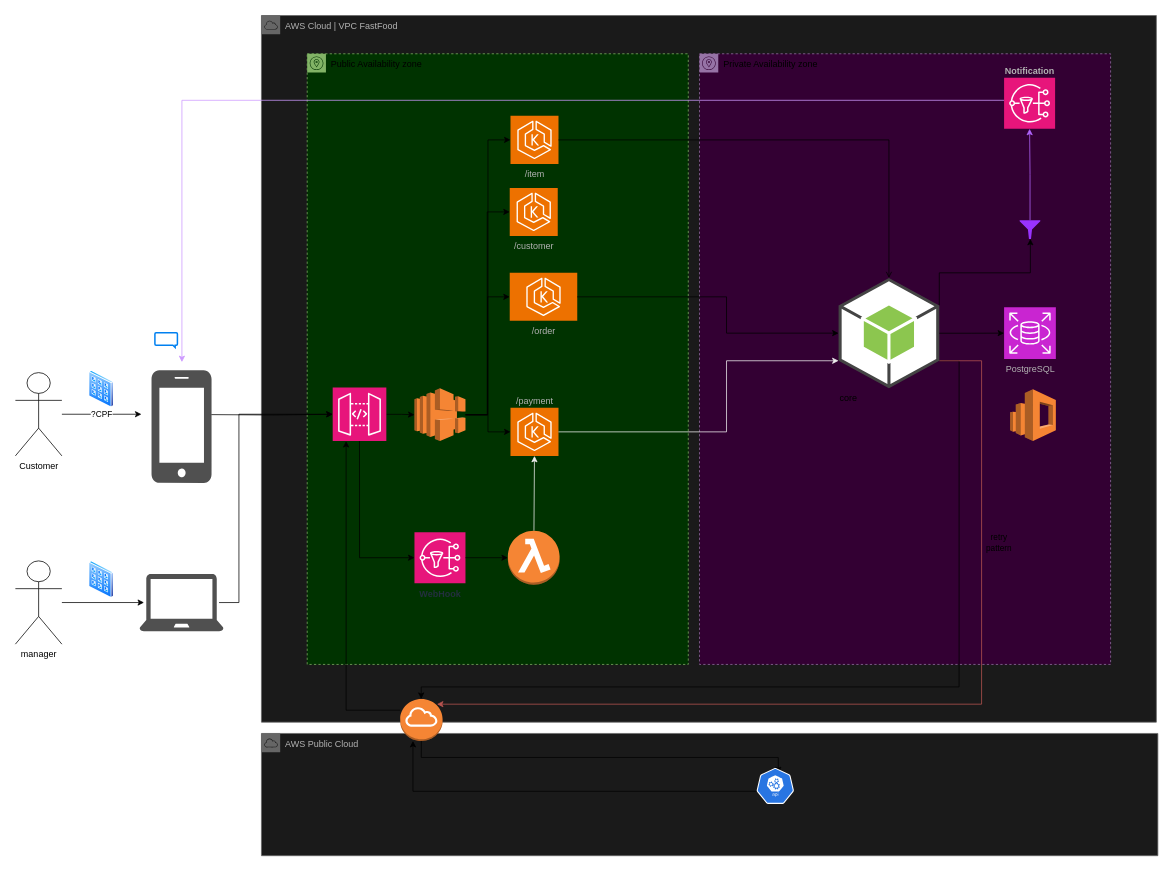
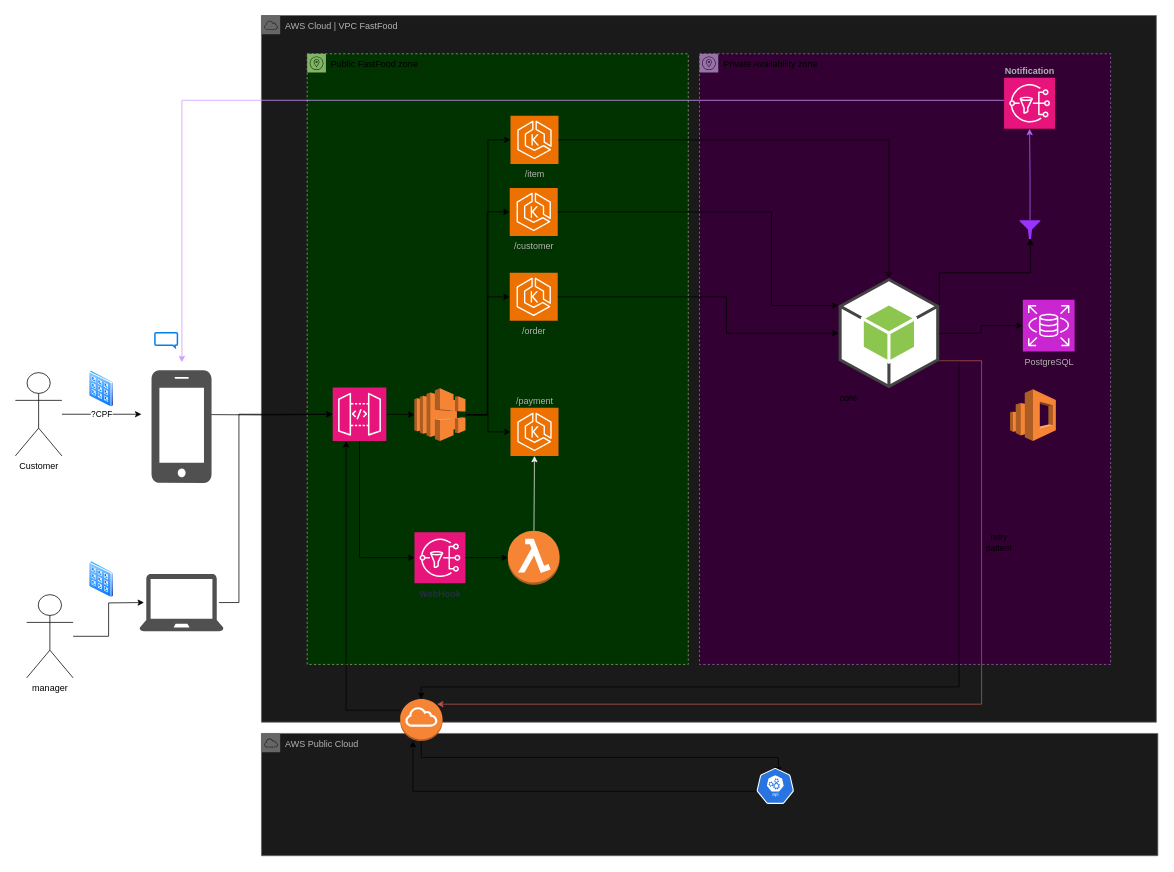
  <mxCell id="0" />
  <mxCell id="1" parent="0" />
  <mxCell id="2" value="AWS Cloud | VPC FastFood" style="sketch=0;outlineConnect=0;html=1;whiteSpace=wrap;fontSize=12;fontStyle=0;shape=mxgraph.aws4.group;grIcon=mxgraph.aws4.group_aws_cloud;strokeColor=#666666;fillColor=#1A1A1A;verticalAlign=top;align=left;spacingLeft=30;fontColor=#B3B3B3;dashed=0;" vertex="1" parent="1"><mxGeometry x="348" y="20" width="1193" height="942" as="geometry" /></mxCell>
  <mxCell id="3" value="Private Availability zone" style="sketch=0;outlineConnect=0;html=1;whiteSpace=wrap;fontSize=12;fontStyle=0;shape=mxgraph.aws4.group;grIcon=mxgraph.aws4.group_availability_zone;strokeColor=#9673a6;fillColor=#330033;verticalAlign=top;align=left;spacingLeft=30;dashed=1;" vertex="1" parent="1"><mxGeometry x="932" y="71" width="548" height="814" as="geometry" /></mxCell>
- <mxCell id="4" value="Public Availability zone" style="sketch=0;outlineConnect=0;html=1;whiteSpace=wrap;fontSize=12;fontStyle=0;shape=mxgraph.aws4.group;grIcon=mxgraph.aws4.group_availability_zone;strokeColor=#82b366;fillColor=#003300;verticalAlign=top;align=left;spacingLeft=30;dashed=1;" vertex="1" parent="1"><mxGeometry x="409" y="71" width="508" height="814" as="geometry" /></mxCell>
+ <mxCell id="4" value="Public FastFood zone" style="sketch=0;outlineConnect=0;html=1;whiteSpace=wrap;fontSize=12;fontStyle=0;shape=mxgraph.aws4.group;grIcon=mxgraph.aws4.group_availability_zone;strokeColor=#82b366;fillColor=#003300;verticalAlign=top;align=left;spacingLeft=30;dashed=1;" vertex="1" parent="1"><mxGeometry x="409" y="71" width="508" height="814" as="geometry" /></mxCell>
  <mxCell id="5" value="AWS Public Cloud&amp;nbsp;" style="sketch=0;outlineConnect=0;html=1;whiteSpace=wrap;fontSize=12;fontStyle=0;shape=mxgraph.aws4.group;grIcon=mxgraph.aws4.group_aws_cloud;strokeColor=#666666;fillColor=#1A1A1A;verticalAlign=top;align=left;spacingLeft=30;fontColor=#B3B3B3;dashed=0;" vertex="1" parent="1"><mxGeometry x="348" y="977" width="1195" height="163" as="geometry" /></mxCell>
  <mxCell id="6" value="?CPF" style="edgeStyle=orthogonalEdgeStyle;rounded=0;orthogonalLoop=1;jettySize=auto;html=1;" edge="1" parent="1" source="7"><mxGeometry relative="1" as="geometry"><mxPoint x="188" y="551.5" as="targetPoint" /></mxGeometry></mxCell>
  <mxCell id="7" value="Customer" style="shape=umlActor;verticalLabelPosition=bottom;verticalAlign=top;html=1;outlineConnect=0;" vertex="1" parent="1"><mxGeometry x="20" y="496" width="62" height="111" as="geometry" /></mxCell>
  <mxCell id="8" style="edgeStyle=orthogonalEdgeStyle;rounded=0;orthogonalLoop=1;jettySize=auto;html=1;" edge="1" parent="1" source="9" target="11"><mxGeometry relative="1" as="geometry" /></mxCell>
  <mxCell id="9" value="" style="sketch=0;points=[[0,0,0],[0.25,0,0],[0.5,0,0],[0.75,0,0],[1,0,0],[0,1,0],[0.25,1,0],[0.5,1,0],[0.75,1,0],[1,1,0],[0,0.25,0],[0,0.5,0],[0,0.75,0],[1,0.25,0],[1,0.5,0],[1,0.75,0]];outlineConnect=0;fontColor=#232F3E;fillColor=#E7157B;strokeColor=#ffffff;dashed=0;verticalLabelPosition=bottom;verticalAlign=top;align=center;html=1;fontSize=12;fontStyle=0;aspect=fixed;shape=mxgraph.aws4.resourceIcon;resIcon=mxgraph.aws4.api_gateway;" vertex="1" parent="1"><mxGeometry x="443" y="515.75" width="71.5" height="71.5" as="geometry" /></mxCell>
  <mxCell id="10" style="edgeStyle=orthogonalEdgeStyle;rounded=0;orthogonalLoop=1;jettySize=auto;html=1;" edge="1" parent="1" source="11" target="14"><mxGeometry relative="1" as="geometry" /></mxCell>
  <mxCell id="11" value="" style="outlineConnect=0;dashed=0;verticalLabelPosition=bottom;verticalAlign=top;align=center;html=1;shape=mxgraph.aws3.elastic_load_balancing;fillColor=#F58534;gradientColor=none;" vertex="1" parent="1"><mxGeometry x="552" y="517" width="68" height="70.25" as="geometry" /></mxCell>
+ <mxCell id="12" style="edgeStyle=orthogonalEdgeStyle;rounded=0;orthogonalLoop=1;jettySize=auto;html=1;entryX=0;entryY=0.25;entryDx=0;entryDy=0;entryPerimeter=0;" edge="1" parent="1" source="13" target="41"><mxGeometry relative="1" as="geometry"><Array as="points"><mxPoint x="1028" y="282" /><mxPoint x="1028" y="407" /></Array><mxPoint x="970.059" y="220.75" as="targetPoint" /></mxGeometry></mxCell>
  <mxCell id="13" value="/customer" style="sketch=0;points=[[0,0,0],[0.25,0,0],[0.5,0,0],[0.75,0,0],[1,0,0],[0,1,0],[0.25,1,0],[0.5,1,0],[0.75,1,0],[1,1,0],[0,0.25,0],[0,0.5,0],[0,0.75,0],[1,0.25,0],[1,0.5,0],[1,0.75,0]];outlineConnect=0;fontColor=#B3B3B3;fillColor=#ED7100;strokeColor=#ffffff;dashed=0;verticalLabelPosition=bottom;verticalAlign=top;align=center;html=1;fontSize=12;fontStyle=0;aspect=fixed;shape=mxgraph.aws4.resourceIcon;resIcon=mxgraph.aws4.eks;" vertex="1" parent="1"><mxGeometry x="679" y="249.75" width="64" height="64" as="geometry" /></mxCell>
  <mxCell id="14" value="/payment" style="sketch=0;points=[[0,0,0],[0.25,0,0],[0.5,0,0],[0.75,0,0],[1,0,0],[0,1,0],[0.25,1,0],[0.5,1,0],[0.75,1,0],[1,1,0],[0,0.25,0],[0,0.5,0],[0,0.75,0],[1,0.25,0],[1,0.5,0],[1,0.75,0]];outlineConnect=0;fontColor=#B3B3B3;fillColor=#ED7100;strokeColor=#ffffff;dashed=0;verticalLabelPosition=top;verticalAlign=bottom;align=center;html=1;fontSize=12;fontStyle=0;aspect=fixed;shape=mxgraph.aws4.resourceIcon;resIcon=mxgraph.aws4.eks;labelPosition=center;" vertex="1" parent="1"><mxGeometry x="680" y="543" width="64" height="64" as="geometry" /></mxCell>
  <mxCell id="15" value="/item" style="sketch=0;points=[[0,0,0],[0.25,0,0],[0.5,0,0],[0.75,0,0],[1,0,0],[0,1,0],[0.25,1,0],[0.5,1,0],[0.75,1,0],[1,1,0],[0,0.25,0],[0,0.5,0],[0,0.75,0],[1,0.25,0],[1,0.5,0],[1,0.75,0]];outlineConnect=0;fontColor=#B3B3B3;fillColor=#ED7100;strokeColor=#ffffff;dashed=0;verticalLabelPosition=bottom;verticalAlign=top;align=center;html=1;fontSize=12;fontStyle=0;aspect=fixed;shape=mxgraph.aws4.resourceIcon;resIcon=mxgraph.aws4.eks;" vertex="1" parent="1"><mxGeometry x="680" y="153.75" width="64" height="64" as="geometry" /></mxCell>
  <mxCell id="16" style="edgeStyle=orthogonalEdgeStyle;rounded=0;orthogonalLoop=1;jettySize=auto;html=1;entryX=0;entryY=0.5;entryDx=0;entryDy=0;entryPerimeter=0;" edge="1" parent="1" source="11" target="13"><mxGeometry relative="1" as="geometry"><Array as="points"><mxPoint x="649" y="552" /><mxPoint x="649" y="282" /></Array></mxGeometry></mxCell>
  <mxCell id="17" style="edgeStyle=orthogonalEdgeStyle;rounded=0;orthogonalLoop=1;jettySize=auto;html=1;entryX=0;entryY=0.5;entryDx=0;entryDy=0;entryPerimeter=0;" edge="1" parent="1" source="11" target="15"><mxGeometry relative="1" as="geometry"><Array as="points"><mxPoint x="650" y="552" /><mxPoint x="650" y="186" /></Array></mxGeometry></mxCell>
  <mxCell id="18" value="" style="outlineConnect=0;dashed=0;verticalLabelPosition=bottom;verticalAlign=top;align=center;html=1;shape=mxgraph.aws3.elasticsearch_service;fillColor=#F58534;gradientColor=none;" vertex="1" parent="1"><mxGeometry x="1346" y="518.25" width="61" height="69" as="geometry" /></mxCell>
  <mxCell id="19" style="edgeStyle=orthogonalEdgeStyle;rounded=0;orthogonalLoop=1;jettySize=auto;html=1;" edge="1" parent="1"><mxGeometry relative="1" as="geometry"><Array as="points"><mxPoint x="550" y="1054" /></Array><mxPoint x="550" y="987" as="targetPoint" /><mxPoint x="1012" y="1054.111" as="sourcePoint" /></mxGeometry></mxCell>
  <mxCell id="20" style="edgeStyle=orthogonalEdgeStyle;rounded=0;orthogonalLoop=1;jettySize=auto;html=1;entryX=0.25;entryY=1;entryDx=0;entryDy=0;entryPerimeter=0;" edge="1" parent="1" source="21" target="9"><mxGeometry relative="1" as="geometry"><mxPoint x="438.714" y="778.5" as="targetPoint" /><Array as="points"><mxPoint x="461" y="946" /></Array></mxGeometry></mxCell>
  <mxCell id="21" value="" style="outlineConnect=0;dashed=0;verticalLabelPosition=bottom;verticalAlign=top;align=center;html=1;shape=mxgraph.aws3.internet_gateway;fillColor=#F58534;gradientColor=none;" vertex="1" parent="1"><mxGeometry x="533" y="931" width="56.5" height="56" as="geometry" /></mxCell>
  <mxCell id="22" style="edgeStyle=orthogonalEdgeStyle;rounded=0;orthogonalLoop=1;jettySize=auto;html=1;exitX=1;exitY=0.75;exitDx=0;exitDy=0;exitPerimeter=0;" edge="1" parent="1" source="41" target="21"><mxGeometry relative="1" as="geometry"><Array as="points"><mxPoint x="1278" y="480" /><mxPoint x="1278" y="915" /><mxPoint x="561" y="915" /></Array><mxPoint x="1397" y="735" as="sourcePoint" /></mxGeometry></mxCell>
  <mxCell id="23" style="edgeStyle=orthogonalEdgeStyle;rounded=0;orthogonalLoop=1;jettySize=auto;html=1;entryX=0.5;entryY=0;entryDx=0;entryDy=0;entryPerimeter=0;" edge="1" parent="1"><mxGeometry relative="1" as="geometry"><Array as="points"><mxPoint x="561" y="1009" /><mxPoint x="1037" y="1009" /></Array><mxPoint x="561.143" y="987" as="sourcePoint" /><mxPoint x="1037" y="1030" as="targetPoint" /></mxGeometry></mxCell>
  <mxCell id="24" value="&lt;b&gt;WebHook&lt;/b&gt;" style="sketch=0;points=[[0,0,0],[0.25,0,0],[0.5,0,0],[0.75,0,0],[1,0,0],[0,1,0],[0.25,1,0],[0.5,1,0],[0.75,1,0],[1,1,0],[0,0.25,0],[0,0.5,0],[0,0.75,0],[1,0.25,0],[1,0.5,0],[1,0.75,0]];outlineConnect=0;fontColor=#232F3E;fillColor=#E7157B;strokeColor=#ffffff;dashed=0;verticalLabelPosition=bottom;verticalAlign=top;align=center;html=1;fontSize=12;fontStyle=0;aspect=fixed;shape=mxgraph.aws4.resourceIcon;resIcon=mxgraph.aws4.sns;" vertex="1" parent="1"><mxGeometry x="552" y="708.75" width="68" height="68" as="geometry" /></mxCell>
  <mxCell id="25" style="edgeStyle=orthogonalEdgeStyle;rounded=0;orthogonalLoop=1;jettySize=auto;html=1;entryX=0;entryY=0.5;entryDx=0;entryDy=0;entryPerimeter=0;exitX=0.5;exitY=1;exitDx=0;exitDy=0;exitPerimeter=0;" edge="1" parent="1" source="9" target="24"><mxGeometry relative="1" as="geometry"><mxPoint x="514.5" y="742.714" as="sourcePoint" /></mxGeometry></mxCell>
  <mxCell id="26" style="edgeStyle=orthogonalEdgeStyle;rounded=0;orthogonalLoop=1;jettySize=auto;html=1;" edge="1" parent="1" target="9"><mxGeometry relative="1" as="geometry"><mxPoint x="281" y="552" as="sourcePoint" /></mxGeometry></mxCell>
  <mxCell id="27" style="edgeStyle=orthogonalEdgeStyle;rounded=0;orthogonalLoop=1;jettySize=auto;html=1;strokeColor=#CC99FF;" edge="1" parent="1" source="28"><mxGeometry relative="1" as="geometry"><Array as="points"><mxPoint x="242" y="133" /></Array><mxPoint x="242" y="482" as="targetPoint" /></mxGeometry></mxCell>
  <mxCell id="28" value="&lt;b&gt;Notification&lt;/b&gt;" style="sketch=0;points=[[0,0,0],[0.25,0,0],[0.5,0,0],[0.75,0,0],[1,0,0],[0,1,0],[0.25,1,0],[0.5,1,0],[0.75,1,0],[1,1,0],[0,0.25,0],[0,0.5,0],[0,0.75,0],[1,0.25,0],[1,0.5,0],[1,0.75,0]];outlineConnect=0;fontColor=#B3B3B3;fillColor=#E7157B;strokeColor=#ffffff;dashed=0;verticalLabelPosition=top;verticalAlign=bottom;align=center;html=1;fontSize=12;fontStyle=0;aspect=fixed;shape=mxgraph.aws4.resourceIcon;resIcon=mxgraph.aws4.sns;labelPosition=center;" vertex="1" parent="1"><mxGeometry x="1338" y="103" width="68" height="68" as="geometry" /></mxCell>
  <mxCell id="29" style="edgeStyle=orthogonalEdgeStyle;rounded=0;orthogonalLoop=1;jettySize=auto;html=1;entryX=0.5;entryY=1;entryDx=0;entryDy=0;entryPerimeter=0;strokeColor=#B266FF;" edge="1" parent="1" source="31" target="28"><mxGeometry relative="1" as="geometry" /></mxCell>
  <mxCell id="30" value="" style="html=1;verticalLabelPosition=bottom;align=center;labelBackgroundColor=#ffffff;verticalAlign=top;strokeWidth=2;strokeColor=#0080F0;shadow=0;dashed=0;shape=mxgraph.ios7.icons.message;" vertex="1" parent="1"><mxGeometry x="206" y="443" width="30" height="19.5" as="geometry" /></mxCell>
  <mxCell id="31" value="" style="sketch=0;aspect=fixed;pointerEvents=1;shadow=0;dashed=0;html=1;strokeColor=none;labelPosition=center;verticalLabelPosition=bottom;verticalAlign=top;align=center;fillColor=#9933FF;shape=mxgraph.mscae.enterprise.filter" vertex="1" parent="1"><mxGeometry x="1358.75" y="293" width="27.5" height="24.75" as="geometry" /></mxCell>
  <mxCell id="32" style="edgeStyle=orthogonalEdgeStyle;rounded=0;orthogonalLoop=1;jettySize=auto;html=1;fillColor=#f8cecc;strokeColor=#b85450;exitX=1;exitY=0.75;exitDx=0;exitDy=0;exitPerimeter=0;" edge="1" parent="1" source="41"><mxGeometry relative="1" as="geometry"><mxPoint x="582" y="938" as="targetPoint" /><Array as="points"><mxPoint x="1308" y="480" /><mxPoint x="1308" y="938" /></Array><mxPoint x="1421" y="735" as="sourcePoint" /></mxGeometry></mxCell>
  <mxCell id="33" value="retry&lt;br&gt;pattern" style="edgeLabel;html=1;align=center;verticalAlign=middle;resizable=0;points=[];labelBackgroundColor=none;" vertex="1" connectable="0" parent="32"><mxGeometry x="-0.878" y="3" relative="1" as="geometry"><mxPoint x="19" y="223" as="offset" /></mxGeometry></mxCell>
- <mxCell id="34" value="/order" style="sketch=0;points=[[0,0,0],[0.25,0,0],[0.5,0,0],[0.75,0,0],[1,0,0],[0,1,0],[0.25,1,0],[0.5,1,0],[0.75,1,0],[1,1,0],[0,0.25,0],[0,0.5,0],[0,0.75,0],[1,0.25,0],[1,0.5,0],[1,0.75,0]];outlineConnect=0;fontColor=#B3B3B3;fillColor=#ED7100;strokeColor=#ffffff;dashed=0;verticalLabelPosition=bottom;verticalAlign=top;align=center;html=1;fontSize=12;fontStyle=0;aspect=fixed;shape=mxgraph.aws4.resourceIcon;resIcon=mxgraph.aws4.eks;" vertex="1" parent="1"><mxGeometry x="679" y="363" width="90" height="64" as="geometry" /></mxCell>
+ <mxCell id="34" value="/order" style="sketch=0;points=[[0,0,0],[0.25,0,0],[0.5,0,0],[0.75,0,0],[1,0,0],[0,1,0],[0.25,1,0],[0.5,1,0],[0.75,1,0],[1,1,0],[0,0.25,0],[0,0.5,0],[0,0.75,0],[1,0.25,0],[1,0.5,0],[1,0.75,0]];outlineConnect=0;fontColor=#B3B3B3;fillColor=#ED7100;strokeColor=#ffffff;dashed=0;verticalLabelPosition=bottom;verticalAlign=top;align=center;html=1;fontSize=12;fontStyle=0;aspect=fixed;shape=mxgraph.aws4.resourceIcon;resIcon=mxgraph.aws4.eks;" vertex="1" parent="1"><mxGeometry x="679" y="363" width="64" height="64" as="geometry" /></mxCell>
  <mxCell id="35" style="edgeStyle=orthogonalEdgeStyle;rounded=0;orthogonalLoop=1;jettySize=auto;html=1;entryX=0;entryY=0.5;entryDx=0;entryDy=0;entryPerimeter=0;" edge="1" parent="1" source="11" target="34"><mxGeometry relative="1" as="geometry" /></mxCell>
  <mxCell id="36" style="edgeStyle=orthogonalEdgeStyle;rounded=0;orthogonalLoop=1;jettySize=auto;html=1;exitX=1;exitY=0.5;exitDx=0;exitDy=0;exitPerimeter=0;entryX=0;entryY=0.5;entryDx=0;entryDy=0;entryPerimeter=0;" edge="1" parent="1" source="34" target="41"><mxGeometry relative="1" as="geometry"><mxPoint x="990.5" y="220.75" as="targetPoint" /><Array as="points"><mxPoint x="968" y="395" /><mxPoint x="968" y="443" /></Array></mxGeometry></mxCell>
  <mxCell id="37" style="edgeStyle=none;html=1;entryX=0.5;entryY=1;entryDx=0;entryDy=0;entryPerimeter=0;strokeColor=#F0F0F0;fontColor=#B3B3B3;" edge="1" parent="1" source="38" target="14"><mxGeometry relative="1" as="geometry" /></mxCell>
  <mxCell id="38" value="" style="outlineConnect=0;dashed=0;verticalLabelPosition=bottom;verticalAlign=top;align=center;html=1;shape=mxgraph.aws3.lambda_function;fillColor=#F58534;gradientColor=none;" vertex="1" parent="1"><mxGeometry x="676.5" y="706.75" width="69" height="72" as="geometry" /></mxCell>
  <mxCell id="39" style="edgeStyle=orthogonalEdgeStyle;rounded=0;orthogonalLoop=1;jettySize=auto;html=1;exitX=1;exitY=0.5;exitDx=0;exitDy=0;exitPerimeter=0;entryX=0;entryY=0.5;entryDx=0;entryDy=0;entryPerimeter=0;" edge="1" parent="1" source="24" target="38"><mxGeometry relative="1" as="geometry" /></mxCell>
  <mxCell id="40" style="edgeStyle=orthogonalEdgeStyle;rounded=0;orthogonalLoop=1;jettySize=auto;html=1;exitX=1;exitY=0.25;exitDx=0;exitDy=0;exitPerimeter=0;" edge="1" parent="1" source="41" target="31"><mxGeometry relative="1" as="geometry"><Array as="points"><mxPoint x="1252" y="363" /><mxPoint x="1373" y="363" /></Array></mxGeometry></mxCell>
  <mxCell id="41" value="core" style="outlineConnect=0;dashed=0;verticalLabelPosition=bottom;verticalAlign=top;align=left;html=1;shape=mxgraph.aws3.android;fillColor=#8CC64F;gradientColor=none;" vertex="1" parent="1"><mxGeometry x="1117.37" y="369.75" width="134.25" height="147.25" as="geometry" /></mxCell>
- <mxCell id="42" value="PostgreSQL" style="sketch=0;points=[[0,0,0],[0.25,0,0],[0.5,0,0],[0.75,0,0],[1,0,0],[0,1,0],[0.25,1,0],[0.5,1,0],[0.75,1,0],[1,1,0],[0,0.25,0],[0,0.5,0],[0,0.75,0],[1,0.25,0],[1,0.5,0],[1,0.75,0]];outlineConnect=0;fontColor=#B3B3B3;fillColor=#C925D1;strokeColor=#ffffff;dashed=0;verticalLabelPosition=bottom;verticalAlign=top;align=center;html=1;fontSize=12;fontStyle=0;aspect=fixed;shape=mxgraph.aws4.resourceIcon;resIcon=mxgraph.aws4.rds;" vertex="1" parent="1"><mxGeometry x="1338" y="408.88" width="69" height="69" as="geometry" /></mxCell>
- <mxCell id="43" style="edgeStyle=orthogonalEdgeStyle;rounded=0;orthogonalLoop=1;jettySize=auto;html=1;entryX=0;entryY=0.75;entryDx=0;entryDy=0;entryPerimeter=0;strokeColor=#F0F0F0;" edge="1" parent="1" source="14" target="41"><mxGeometry relative="1" as="geometry"><Array as="points"><mxPoint x="968" y="575" /><mxPoint x="968" y="480" /></Array></mxGeometry></mxCell>
+ <mxCell id="42" value="PostgreSQL" style="sketch=0;points=[[0,0,0],[0.25,0,0],[0.5,0,0],[0.75,0,0],[1,0,0],[0,1,0],[0.25,1,0],[0.5,1,0],[0.75,1,0],[1,1,0],[0,0.25,0],[0,0.5,0],[0,0.75,0],[1,0.25,0],[1,0.5,0],[1,0.75,0]];outlineConnect=0;fontColor=#B3B3B3;fillColor=#C925D1;strokeColor=#ffffff;dashed=0;verticalLabelPosition=bottom;verticalAlign=top;align=center;html=1;fontSize=12;fontStyle=0;aspect=fixed;shape=mxgraph.aws4.resourceIcon;resIcon=mxgraph.aws4.rds;" vertex="1" parent="1"><mxGeometry x="1363" y="398.88" width="69" height="69" as="geometry" /></mxCell>
  <mxCell id="44" style="edgeStyle=orthogonalEdgeStyle;rounded=0;orthogonalLoop=1;jettySize=auto;html=1;entryX=0;entryY=0.5;entryDx=0;entryDy=0;entryPerimeter=0;" edge="1" parent="1" source="41" target="42"><mxGeometry relative="1" as="geometry" /></mxCell>
  <mxCell id="45" style="edgeStyle=orthogonalEdgeStyle;rounded=0;orthogonalLoop=1;jettySize=auto;html=1;entryX=0.5;entryY=0;entryDx=0;entryDy=0;entryPerimeter=0;endArrow=open;" edge="1" parent="1" source="15" target="41"><mxGeometry relative="1" as="geometry" /></mxCell>
  <mxCell id="46" style="edgeStyle=orthogonalEdgeStyle;rounded=0;orthogonalLoop=1;jettySize=auto;html=1;" edge="1" parent="1" source="47"><mxGeometry relative="1" as="geometry"><mxPoint x="191.5" y="802.5" as="targetPoint" /></mxGeometry></mxCell>
- <mxCell id="47" value="manager" style="shape=umlActor;verticalLabelPosition=bottom;verticalAlign=top;html=1;outlineConnect=0;" vertex="1" parent="1"><mxGeometry x="20" y="747" width="62" height="111" as="geometry" /></mxCell>
+ <mxCell id="47" value="manager" style="shape=umlActor;verticalLabelPosition=bottom;verticalAlign=top;html=1;outlineConnect=0;" vertex="1" parent="1"><mxGeometry x="35" y="792" width="62" height="111" as="geometry" /></mxCell>
  <mxCell id="48" style="edgeStyle=orthogonalEdgeStyle;rounded=0;orthogonalLoop=1;jettySize=auto;html=1;entryX=0;entryY=0.5;entryDx=0;entryDy=0;entryPerimeter=0;" edge="1" parent="1" target="9"><mxGeometry relative="1" as="geometry"><Array as="points"><mxPoint x="318" y="803" /><mxPoint x="318" y="551" /></Array><mxPoint x="291.5" y="802.538" as="sourcePoint" /></mxGeometry></mxCell>
  <mxCell id="49" value="" style="sketch=0;html=1;dashed=0;whitespace=wrap;fillColor=#2875E2;strokeColor=#ffffff;points=[[0.005,0.63,0],[0.1,0.2,0],[0.9,0.2,0],[0.5,0,0],[0.995,0.63,0],[0.72,0.99,0],[0.5,1,0],[0.28,0.99,0]];verticalLabelPosition=bottom;align=center;verticalAlign=top;shape=mxgraph.kubernetes.icon;prIcon=api" vertex="1" parent="1"><mxGeometry x="1008" y="1023" width="50" height="48" as="geometry" /></mxCell>
  <mxCell id="50" value="" style="sketch=0;pointerEvents=1;shadow=0;dashed=0;html=1;strokeColor=none;fillColor=#505050;labelPosition=center;verticalLabelPosition=bottom;verticalAlign=top;outlineConnect=0;align=center;shape=mxgraph.office.devices.laptop;" vertex="1" parent="1"><mxGeometry x="185.5" y="764.38" width="112" height="76.25" as="geometry" /></mxCell>
  <mxCell id="51" value="" style="sketch=0;pointerEvents=1;shadow=0;dashed=0;html=1;strokeColor=none;fillColor=#505050;labelPosition=center;verticalLabelPosition=bottom;verticalAlign=top;outlineConnect=0;align=center;shape=mxgraph.office.devices.cell_phone_iphone_standalone;" vertex="1" parent="1"><mxGeometry x="201.5" y="493" width="80" height="150" as="geometry" /></mxCell>
  <mxCell id="52" value="" style="aspect=fixed;perimeter=ellipsePerimeter;html=1;align=center;shadow=0;dashed=0;spacingTop=3;image;image=img/lib/active_directory/input_output_filter.svg;fontColor=#B3B3B3;fillColor=#1A1A1A;" vertex="1" parent="1"><mxGeometry x="118" y="493" width="33.5" height="50" as="geometry" /></mxCell>
  <mxCell id="53" value="" style="aspect=fixed;perimeter=ellipsePerimeter;html=1;align=center;shadow=0;dashed=0;spacingTop=3;image;image=img/lib/active_directory/input_output_filter.svg;fontColor=#B3B3B3;fillColor=#1A1A1A;" vertex="1" parent="1"><mxGeometry x="118" y="747" width="33.5" height="50" as="geometry" /></mxCell>
